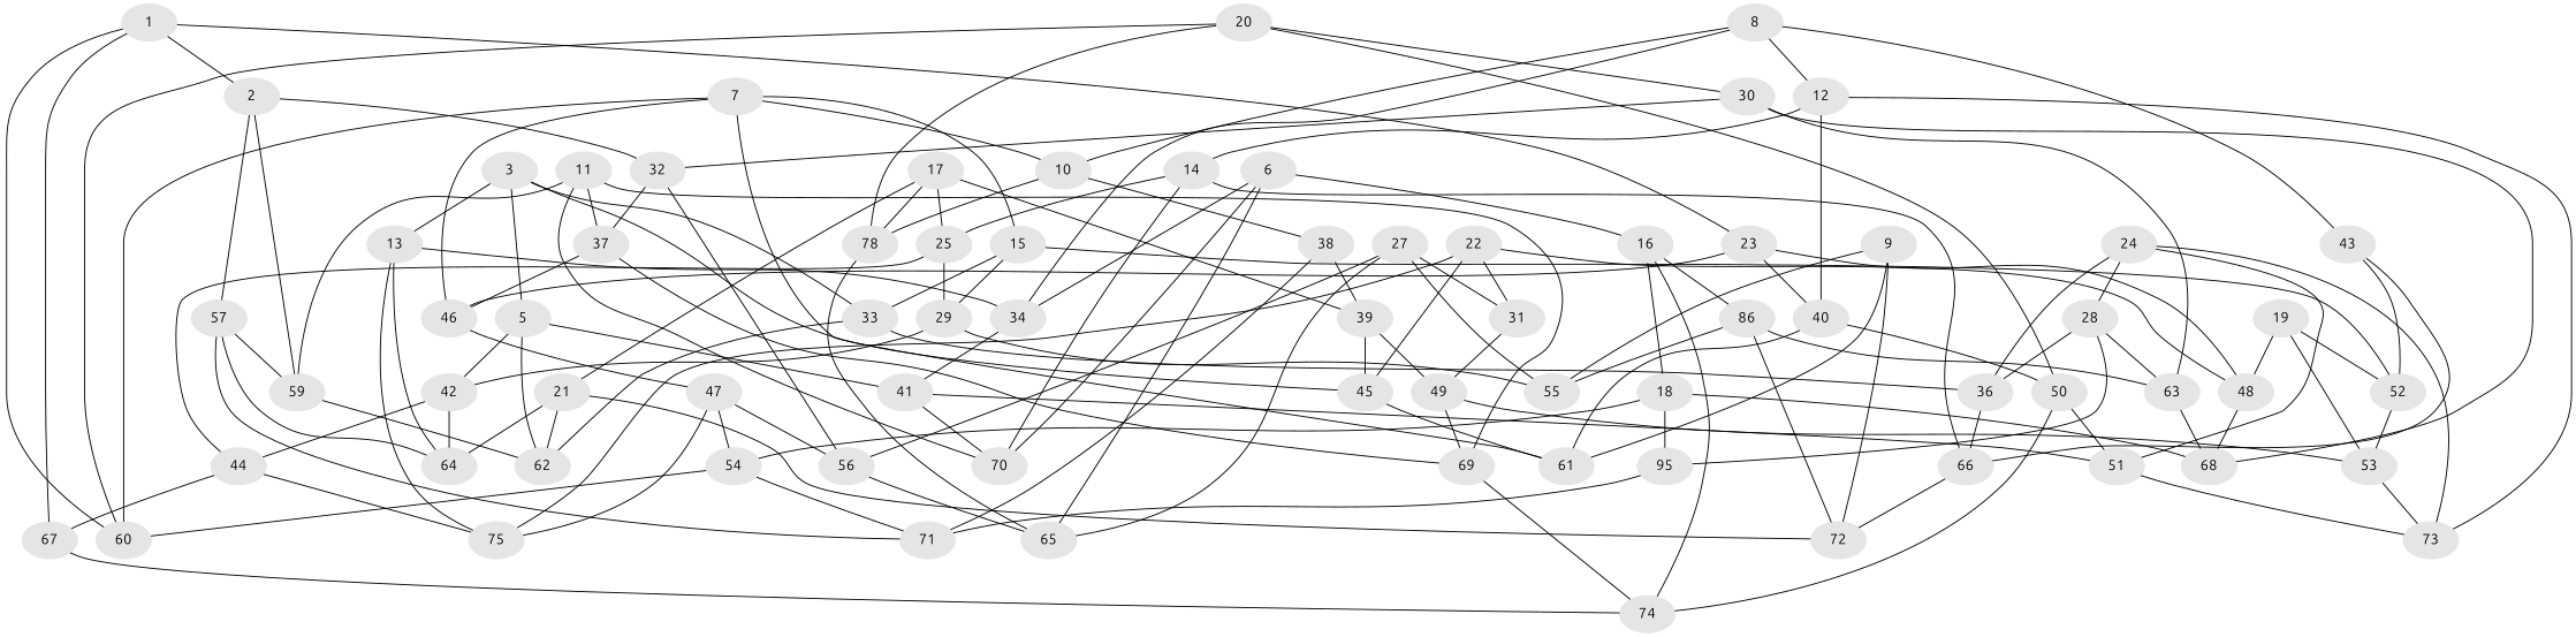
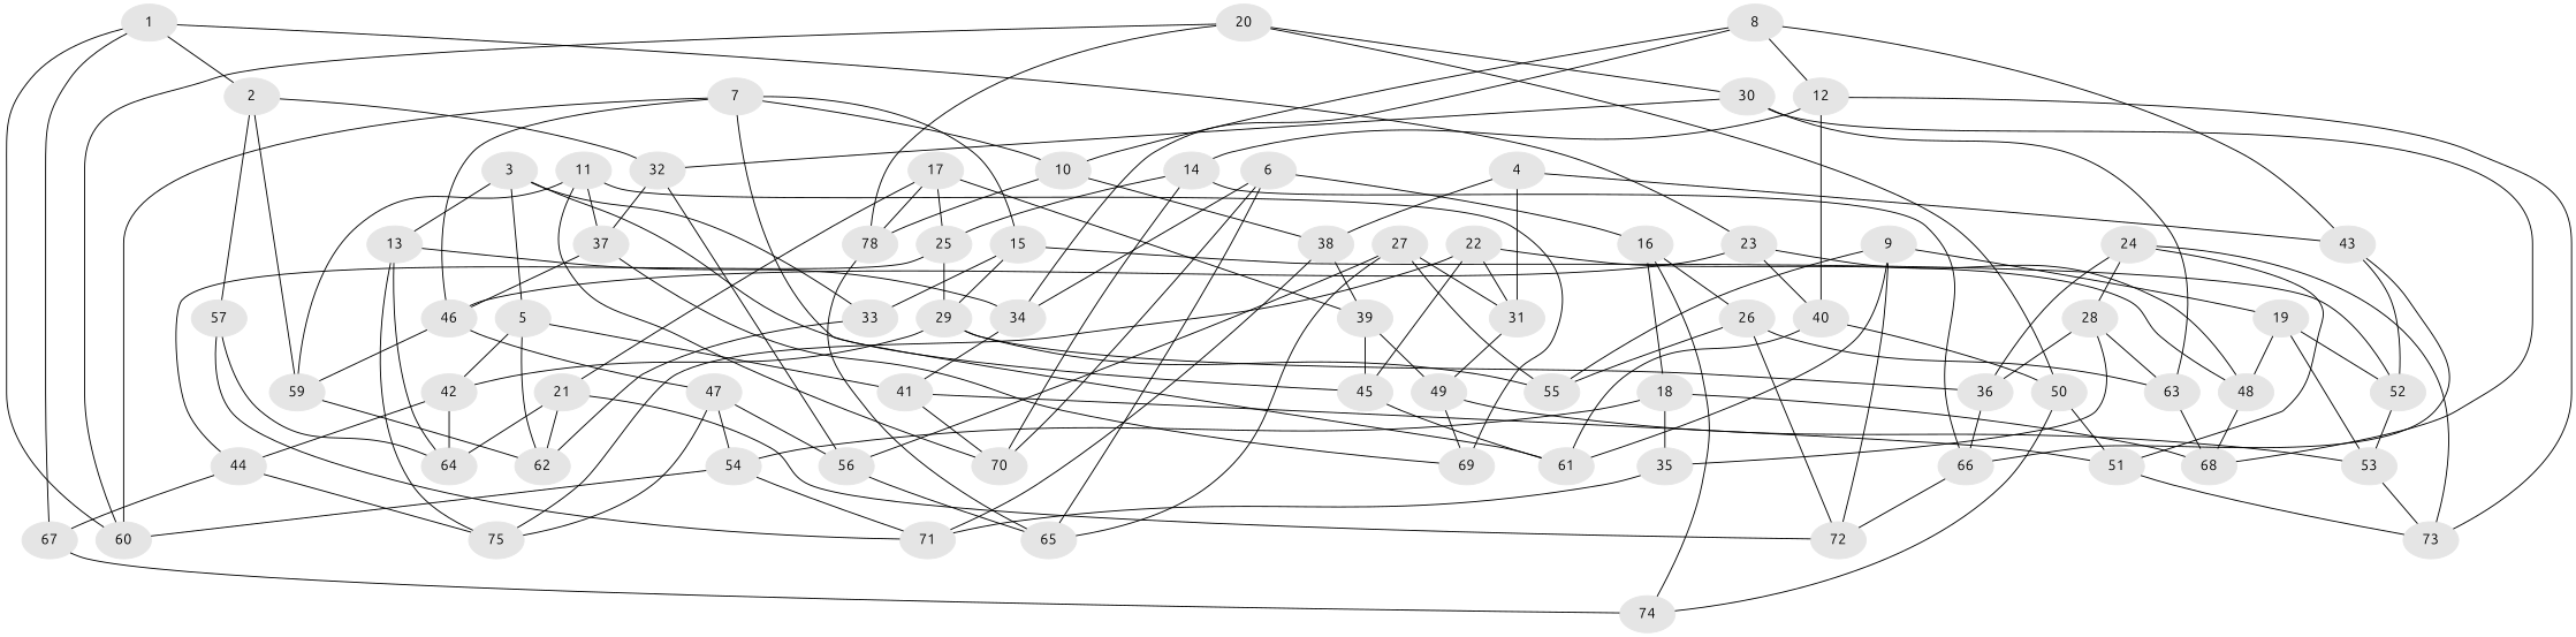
  graph {
    fontname=Ubuntu
    node [color=gray90 fontname=Ubuntu style=filled]
    edge [fontname=Ubuntu]
    1
    2
    23
    60
    67
    32
    57
    59
    46
    40
    48
    74
    37
    56
    64
    71
    62
    3
    5
    13
    33
    45
    41
    42
    34
    75
    36
    61
+   4
    31
    38
    43
    49
    39
    66
    52
    47
    70
    51
    44
    6
    16
    65
    18
-   26 [label=86]
+   26
    7
    10
    15
    n49 [label=78]
    29
    8
    12
    14
    73
    9
    19
    55
    72
    53
    11
    69
    25
    50
-   35 [label=95]
+   35
    54
    68
    63
    17
    21
    20
    30
    22
    24
    28
    27
    1 -- 2
    1 -- 23
    1 -- 60
    1 -- 67
    2 -- 32
    2 -- 57
    2 -- 59
    23 -- 46
    23 -- 40
    23 -- 48
    67 -- 74
    32 -- 37
    32 -- 56
-   57 -- 59
+   46 -- 59
    57 -- 64
    57 -- 71
    59 -- 62
    46 -- 47
    40 -- 61
    40 -- 50
    48 -- 68
    37 -- 46
    37 -- 69
    56 -- 65
    3 -- 5
    3 -- 13
    3 -- 33
    3 -- 45
    5 -- 62
    5 -- 41
    5 -- 42
    13 -- 64
    13 -- 34
    13 -- 75
    33 -- 62
-   33 -- 36
+   29 -- 36
    45 -- 61
    41 -- 70
    41 -- 51
    42 -- 64
    42 -- 44
    34 -- 41
    36 -- 66
+   4 -- 31
+   4 -- 38
+   4 -- 43
    31 -- 49
    38 -- 71
    38 -- 39
    43 -- 66
    43 -- 52
    49 -- 53
    49 -- 69
    39 -- 45
    39 -- 49
    66 -- 72
    52 -- 53
    47 -- 56
    47 -- 75
    47 -- 54
    51 -- 73
    44 -- 67
    44 -- 75
    6 -- 34
    6 -- 70
    6 -- 16
    6 -- 65
    16 -- 74
    16 -- 18
    16 -- 26
    18 -- 35
    18 -- 54
    18 -- 68
    26 -- 55
    26 -- 72
    26 -- 63
    7 -- 60
    7 -- 46
    7 -- 61
    7 -- 10
    7 -- 15
    10 -- 38
    10 -- n49
    15 -- 33
    15 -- 52
    15 -- 29
    n49 -- 65
    29 -- 42
    29 -- 55
    8 -- 34
    8 -- 43
    8 -- 10
    8 -- 12
    12 -- 40
    12 -- 14
    12 -- 73
    14 -- 66
    14 -- 70
    14 -- 25
    9 -- 61
+   9 -- 19
    9 -- 55
    9 -- 72
    19 -- 48
    19 -- 52
    19 -- 53
    53 -- 73
    11 -- 59
    11 -- 37
    11 -- 70
    11 -- 69
-   69 -- 74
    25 -- 44
    25 -- 29
    50 -- 74
    50 -- 51
    35 -- 71
    54 -- 60
    54 -- 71
    63 -- 68
    17 -- 39
    17 -- n49
    17 -- 25
    17 -- 21
    21 -- 64
    21 -- 62
    21 -- 72
    20 -- 60
    20 -- n49
    20 -- 50
    20 -- 30
    30 -- 32
    30 -- 68
    30 -- 63
    22 -- 48
    22 -- 45
    22 -- 75
    22 -- 31
    24 -- 36
    24 -- 51
    24 -- 73
    24 -- 28
    28 -- 36
    28 -- 35
    28 -- 63
    27 -- 56
    27 -- 31
    27 -- 65
    27 -- 55
  }
